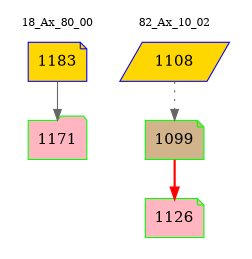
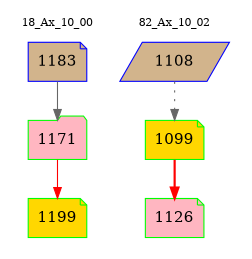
  digraph {
    node [color=green fillcolor=tan shape=note style=filled]
    edge [color=gray40 style=solid]
-   n1 [color=blue fillcolor=gold label=1183]
+   n1 [color=blue label=1183]
    n2 [fillcolor=lightpink label=1171 shape=folder]
-   n4 [color=blue fillcolor=gold label=1108 shape=parallelogram]
-   n5 [label=1099]
+   n3 [fillcolor=gold label=1199]
+   n4 [color=blue label=1108 shape=parallelogram]
+   n5 [fillcolor=gold label=1099]
    n6 [fillcolor=lightpink label=1126]
    subgraph cluster_1 {
      color=white
      fontsize=10
-     label="18_Ax_80_00"
+     label="18_Ax_10_00"
      n1
      n2
+     n3
    }
    subgraph cluster_2 {
      color=white
      fontsize=10
      label="82_Ax_10_02"
      n4
      n5
      n6
    }
    n1 -> n2
+   n2 -> n3 [color=red]
    n4 -> n5 [style=dotted]
    n5 -> n6 [color=red style=bold]
  }
